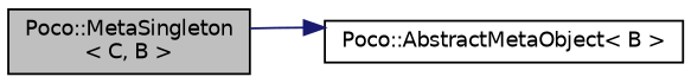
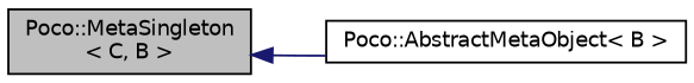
  digraph {
    rankdir=LR
    node [color=black fontname=Helvetica fontsize=10 shape=record style=filled]
    n1 [fillcolor=grey75 fontcolor=black height=0.2 label="Poco::MetaSingleton\l\< C, B \>" width=0.4]
    n2 [fillcolor=white height=0.2 label="Poco::AbstractMetaObject\< B \>" width=0.4]
-   n2 -> n1 [color=midnightblue dir=back fontname=Helvetica fontsize=10 labelfontname=Helvetica labelfontsize=10 style=solid]
+   n1 -> n2 [color=midnightblue dir=back fontname=Helvetica fontsize=10 labelfontname=Helvetica labelfontsize=10 style=solid]
  }
